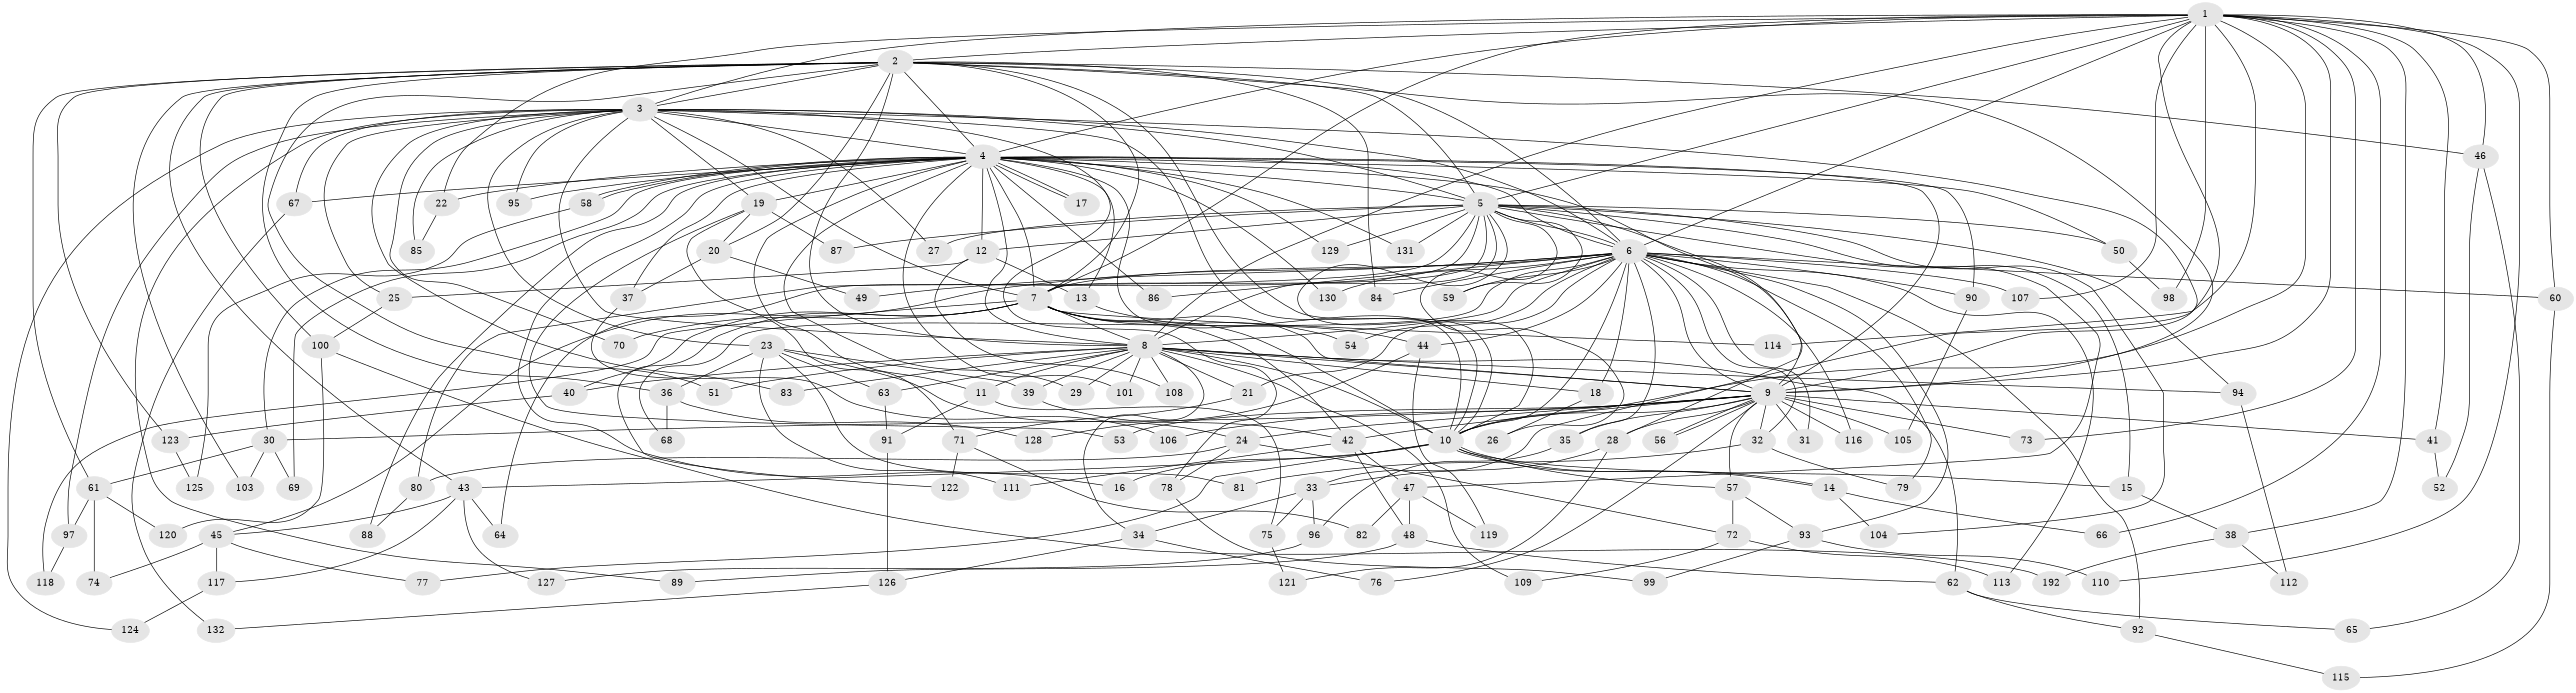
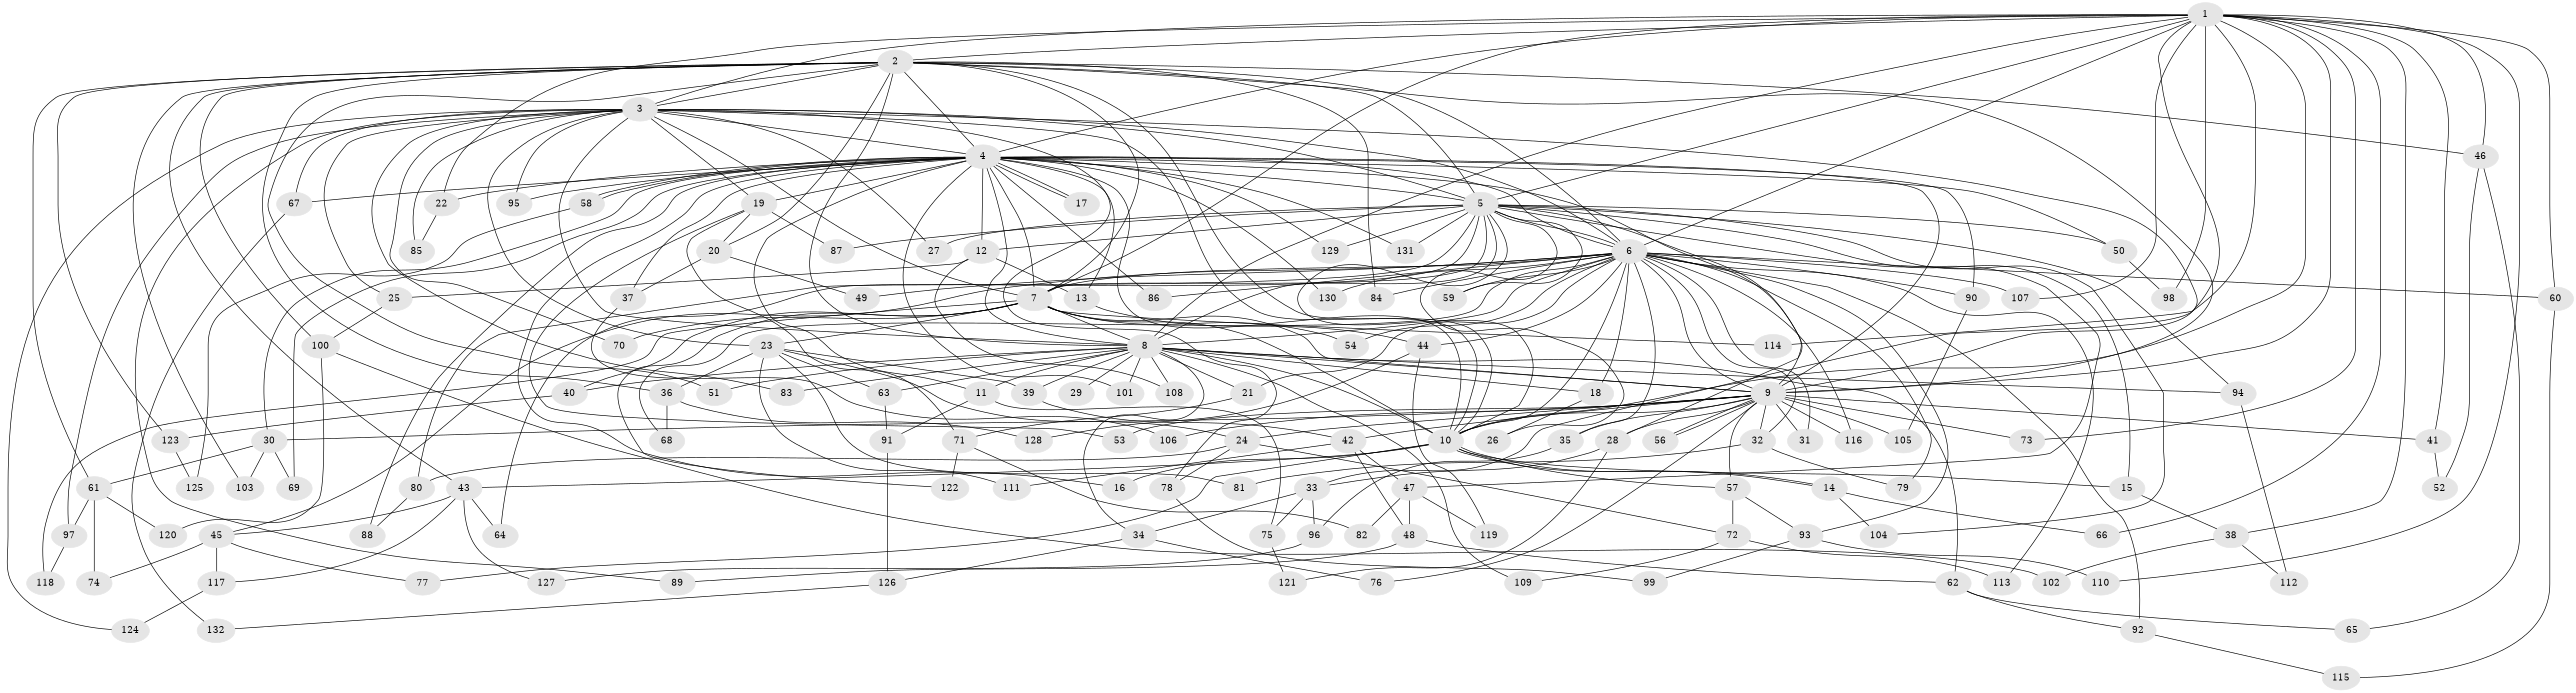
  graph {
    node [color=gray90 style=filled]
    1
    2
    3
    4
    5
    6
    7
    8
    9
    10
    22
    33
    38
    41
    46
    60
    66
    73
    98
    107
    110
    114
    20
    36
    43
    51
    61
    84
    100
    103
    123
    19
    23
    25
    27
    67
    70
    78
    83
    85
    89
    95
    97
    124
    11
    12
    13
    16
    17
    28
    29
    30
    37
    50
    58
    69
    86
    88
    90
    101
    129
    130
    131
    15
    26
    47
    59
    64
    80
    87
    94
    104
    18
    21
    31
    32
    35
    44
    45
    49
    54
    68
    79
    92
    93
    113
    116
    40
    118
    122
    34
    39
    62
    63
    108
    109
    24
    42
    53
    56
    57
    76
    105
    106
    14
    77
    75
    96
-   102 [label=192]
+   102
    112
    52
    65
    115
    128
    117
    127
    74
    120
    125
    71
    81
    111
    132
    99
    91
    121
    48
    119
    82
    126
    72
    1 -- 2
    1 -- 3
    1 -- 4
    1 -- 5
    1 -- 6
    1 -- 7
    1 -- 8
    1 -- 9
    1 -- 10
    1 -- 22
    1 -- 33
    1 -- 38
    1 -- 41
    1 -- 46
    1 -- 60
    1 -- 66
    1 -- 73
    1 -- 98
    1 -- 107
    1 -- 110
    1 -- 114
    2 -- 3
    2 -- 4
    2 -- 5
    2 -- 6
    2 -- 7
    2 -- 8
    2 -- 9
    2 -- 10
    2 -- 46
    2 -- 20
    2 -- 36
    2 -- 43
    2 -- 51
    2 -- 61
    2 -- 84
    2 -- 100
    2 -- 103
    2 -- 123
    3 -- 4
    3 -- 5
    3 -- 6
    3 -- 7
    3 -- 8
    3 -- 9
    3 -- 10
    3 -- 19
    3 -- 23
    3 -- 25
    3 -- 27
    3 -- 67
    3 -- 70
    3 -- 78
    3 -- 83
    3 -- 85
    3 -- 89
    3 -- 95
    3 -- 97
    3 -- 124
    4 -- 5
    4 -- 6
    4 -- 7
    4 -- 8
    4 -- 9
    4 -- 10
    4 -- 22
    4 -- 19
    4 -- 67
    4 -- 95
    4 -- 11
    4 -- 12
    4 -- 13
    4 -- 16
    4 -- 17
    4 -- 17
    4 -- 28
-   4 -- 29
    4 -- 30
    4 -- 37
    4 -- 50
    4 -- 58
    4 -- 58
    4 -- 69
    4 -- 86
    4 -- 88
    4 -- 90
    4 -- 101
    4 -- 129
    4 -- 130
    4 -- 131
    5 -- 6
    5 -- 7
    5 -- 8
    5 -- 9
    5 -- 10
    5 -- 27
    5 -- 12
    5 -- 50
    5 -- 129
    5 -- 131
    5 -- 15
    5 -- 26
    5 -- 47
    5 -- 59
    5 -- 64
    5 -- 80
    5 -- 87
    5 -- 94
    5 -- 104
    6 -- 7
    6 -- 8
    6 -- 9
    6 -- 10
    6 -- 60
    6 -- 107
    6 -- 84
    6 -- 86
    6 -- 90
    6 -- 130
    6 -- 59
    6 -- 18
    6 -- 21
    6 -- 31
    6 -- 32
    6 -- 35
    6 -- 44
    6 -- 45
    6 -- 49
    6 -- 54
    6 -- 68
    6 -- 79
    6 -- 92
    6 -- 93
    6 -- 113
    6 -- 116
    7 -- 8
    7 -- 9
    7 -- 10
    7 -- 114
-   7 -- 42
+   7 -- 23
    7 -- 70
    7 -- 54
    7 -- 40
    7 -- 118
    7 -- 122
    8 -- 9
    8 -- 10
    8 -- 51
    8 -- 83
    8 -- 11
    8 -- 29
    8 -- 101
    8 -- 94
    8 -- 18
    8 -- 21
    8 -- 40
    8 -- 34
    8 -- 39
    8 -- 62
    8 -- 63
    8 -- 108
    8 -- 109
    9 -- 10
    9 -- 41
    9 -- 73
    9 -- 28
    9 -- 30
    9 -- 31
    9 -- 32
    9 -- 35
    9 -- 116
    9 -- 24
    9 -- 42
    9 -- 53
    9 -- 56
    9 -- 56
    9 -- 57
    9 -- 76
    9 -- 105
    9 -- 106
    10 -- 43
    10 -- 16
    10 -- 15
    10 -- 57
    10 -- 14
    10 -- 14
    10 -- 77
    22 -- 85
    33 -- 34
    33 -- 75
    33 -- 96
    38 -- 102
    38 -- 112
    41 -- 52
    46 -- 52
    46 -- 65
    60 -- 115
    20 -- 37
    20 -- 49
    36 -- 68
    36 -- 128
    43 -- 64
    43 -- 45
    43 -- 117
    43 -- 127
    61 -- 97
    61 -- 74
    61 -- 120
    100 -- 102
    100 -- 120
    123 -- 125
    19 -- 20
    19 -- 87
    19 -- 53
    19 -- 71
    23 -- 36
    23 -- 39
    23 -- 63
    23 -- 24
    23 -- 81
    23 -- 111
    25 -- 100
    67 -- 132
    78 -- 99
    97 -- 118
    11 -- 75
    11 -- 91
    12 -- 25
    12 -- 13
    12 -- 108
    13 -- 44
    28 -- 33
    28 -- 121
    30 -- 61
    30 -- 103
    30 -- 69
    37 -- 106
    50 -- 98
    58 -- 125
    90 -- 105
    15 -- 38
    47 -- 48
    47 -- 119
    47 -- 82
    80 -- 88
    94 -- 112
    18 -- 26
    21 -- 71
    32 -- 79
    32 -- 81
    35 -- 96
    44 -- 128
    44 -- 119
    45 -- 77
    45 -- 117
    45 -- 74
    92 -- 115
    93 -- 110
    93 -- 99
    40 -- 123
    34 -- 76
    34 -- 126
    39 -- 42
    62 -- 92
    62 -- 65
    63 -- 91
    24 -- 78
    24 -- 80
    24 -- 72
    42 -- 47
    42 -- 111
    42 -- 48
    57 -- 93
    57 -- 72
    14 -- 66
    14 -- 104
    75 -- 121
    96 -- 127
    117 -- 124
    71 -- 122
    71 -- 82
    91 -- 126
    48 -- 89
    48 -- 62
    126 -- 132
    72 -- 113
    72 -- 109
  }
